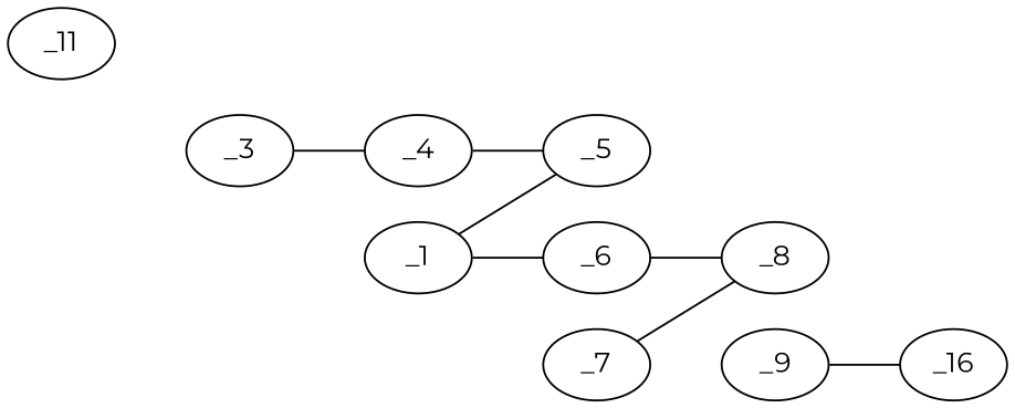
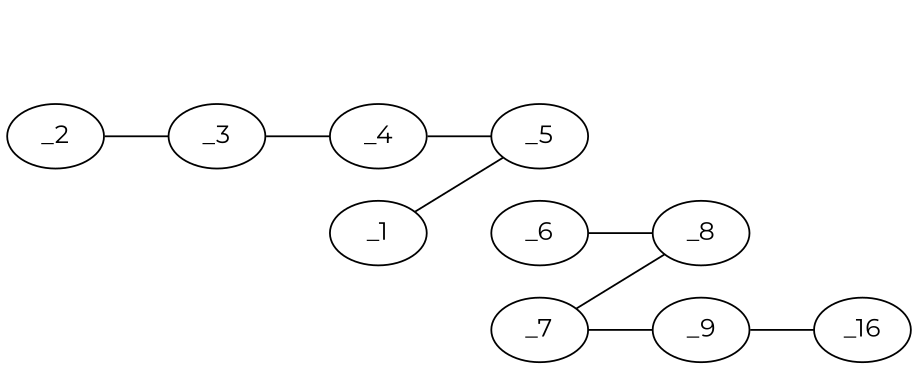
  graph {
    fontname=Montserrat
    rankdir=LR
    node [charge=0 chem=1 fontname=Montserrat symbol="C  " x=2.809 y=-1.3184]
    edge [fontname=Montserrat valence=1]
    _1 [y=-0.7306]
    _5 [x=3.618]
    _6 [y=0.2694]
+   _2 [chem=4 symbol="N  " x=2]
    _3 [x=2.309 y=-2.2694]
    _8 [chem=4 symbol="N  " x=4.5411 y=0.2694]
    _4 [chem=4 symbol="N  " x=3.309 y=-2.2694]
    _7 [x=3.6751 y=0.7694]
    _9 [x=3.6751 y=1.7694]
    n10 [chem=2 label=_16 symbol="O  " x=4.5411 y=2.2694]
-   _11 [chem=7 symbol="Cl " x=6.5411 y=0]
    _1 -- _5 [valence=2]
-   _1 -- _6
    _6 -- _8
+   _2 -- _3 [valence=2]
    _3 -- _4
    _4 -- _5
    _7 -- _8
+   _7 -- _9
    _9 -- n10
  }
